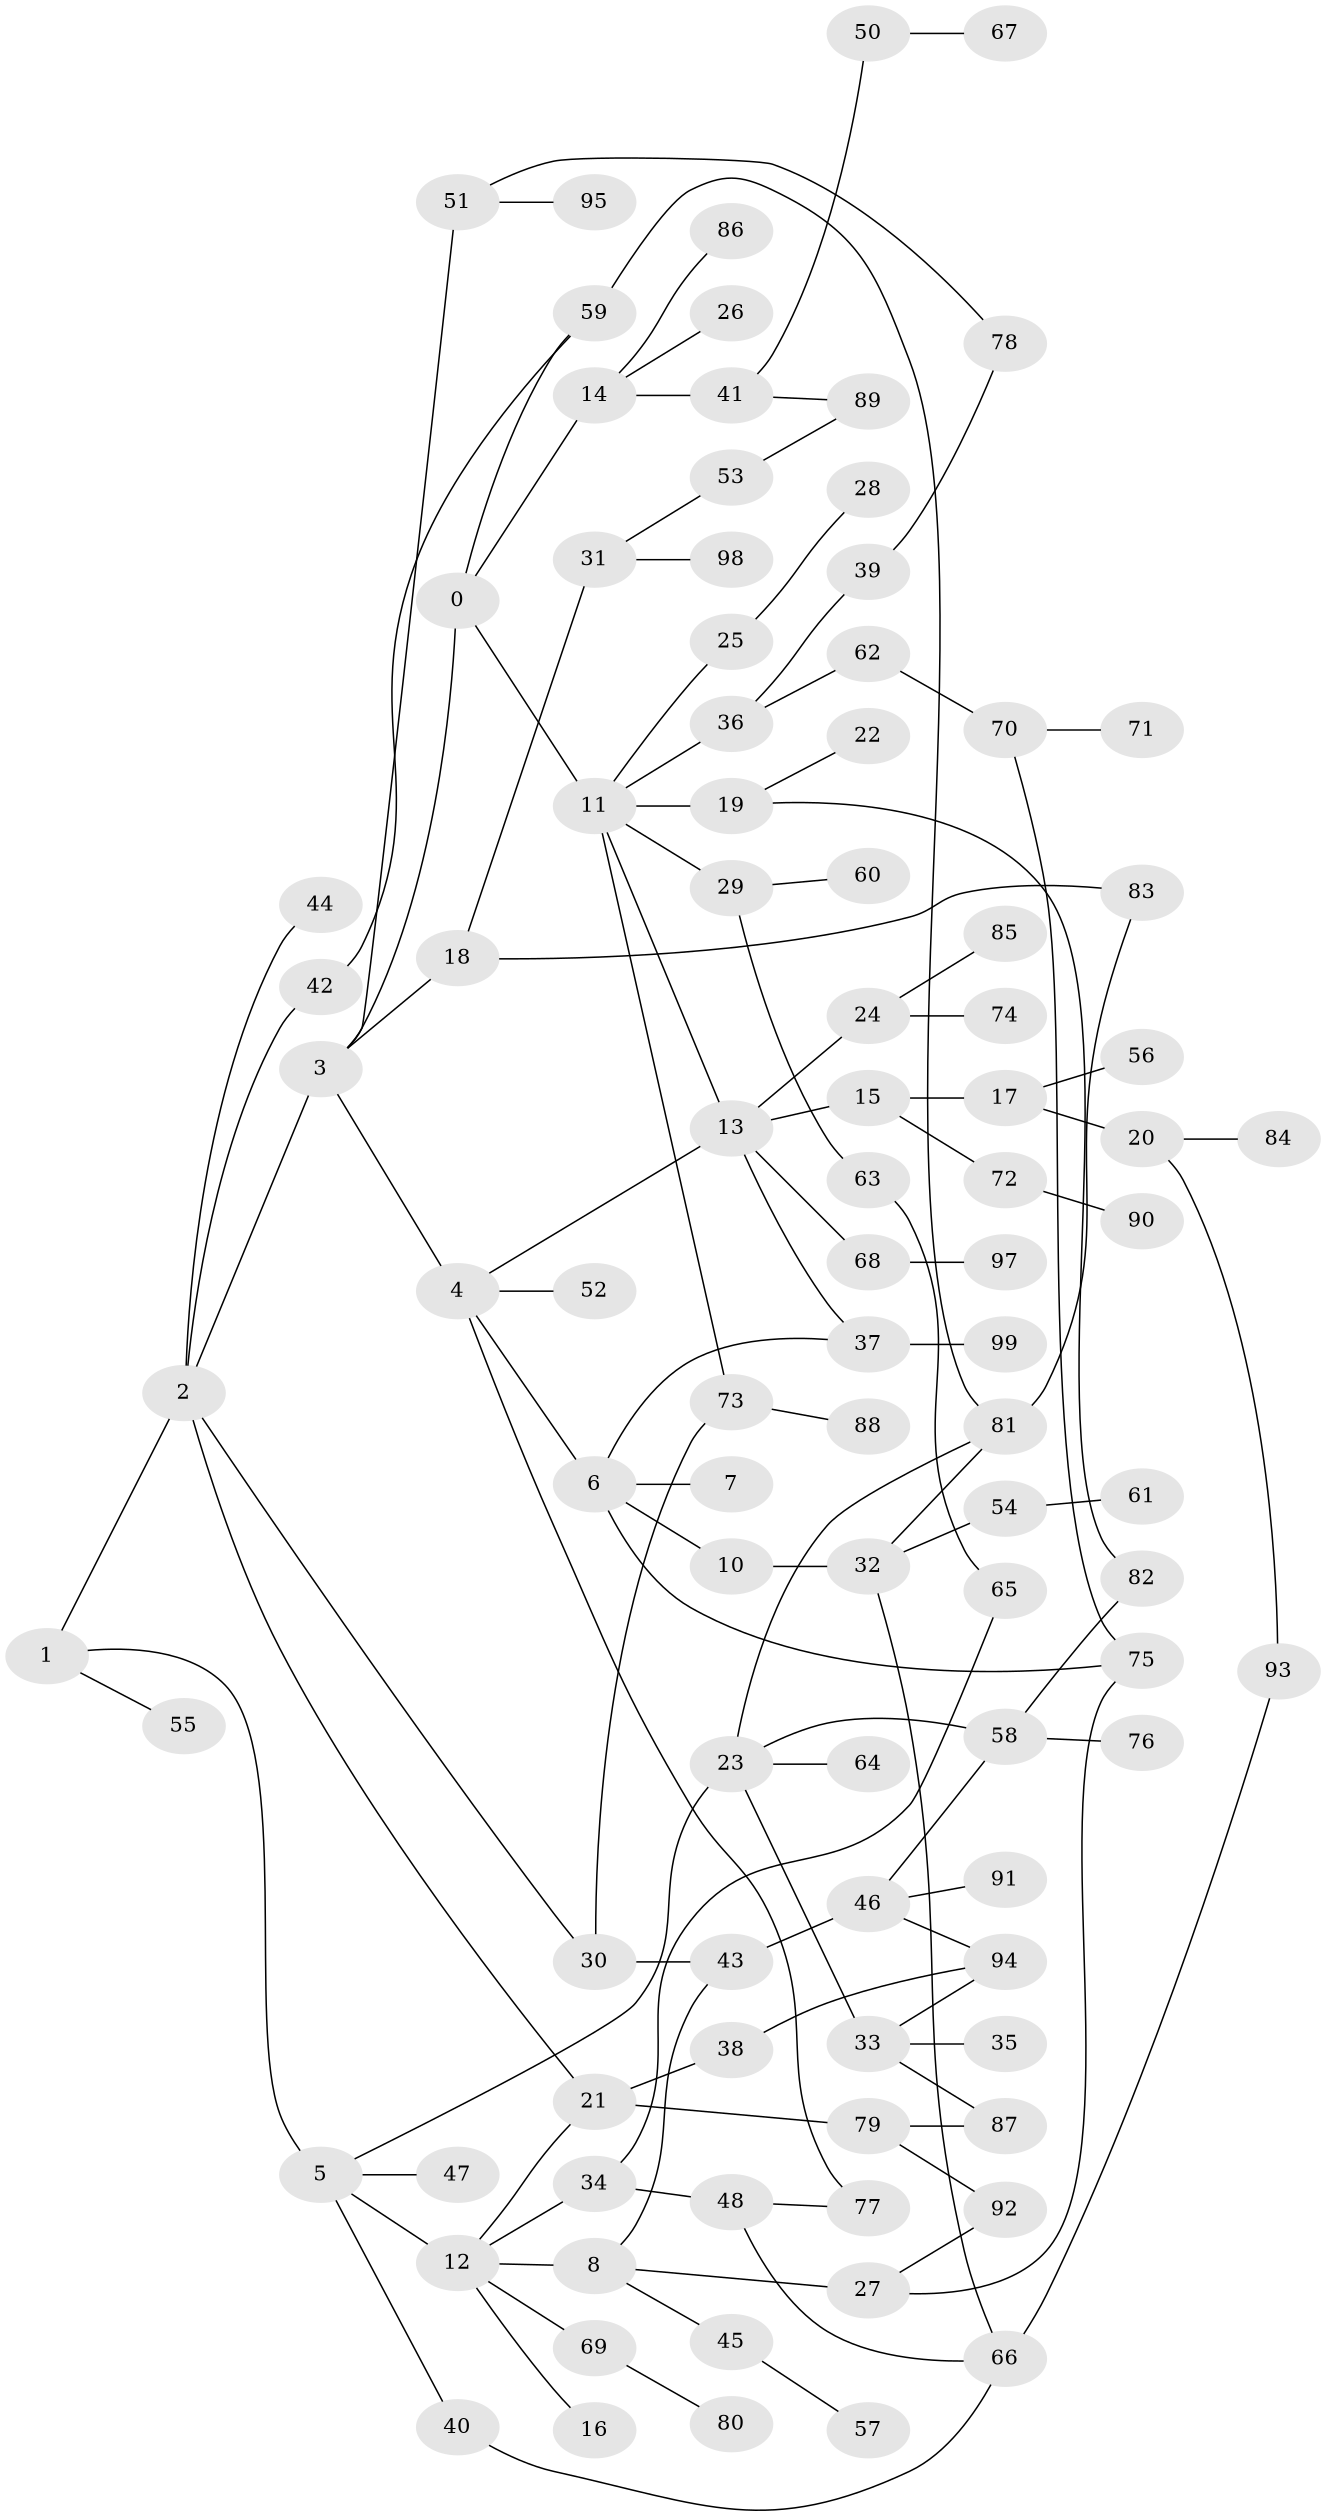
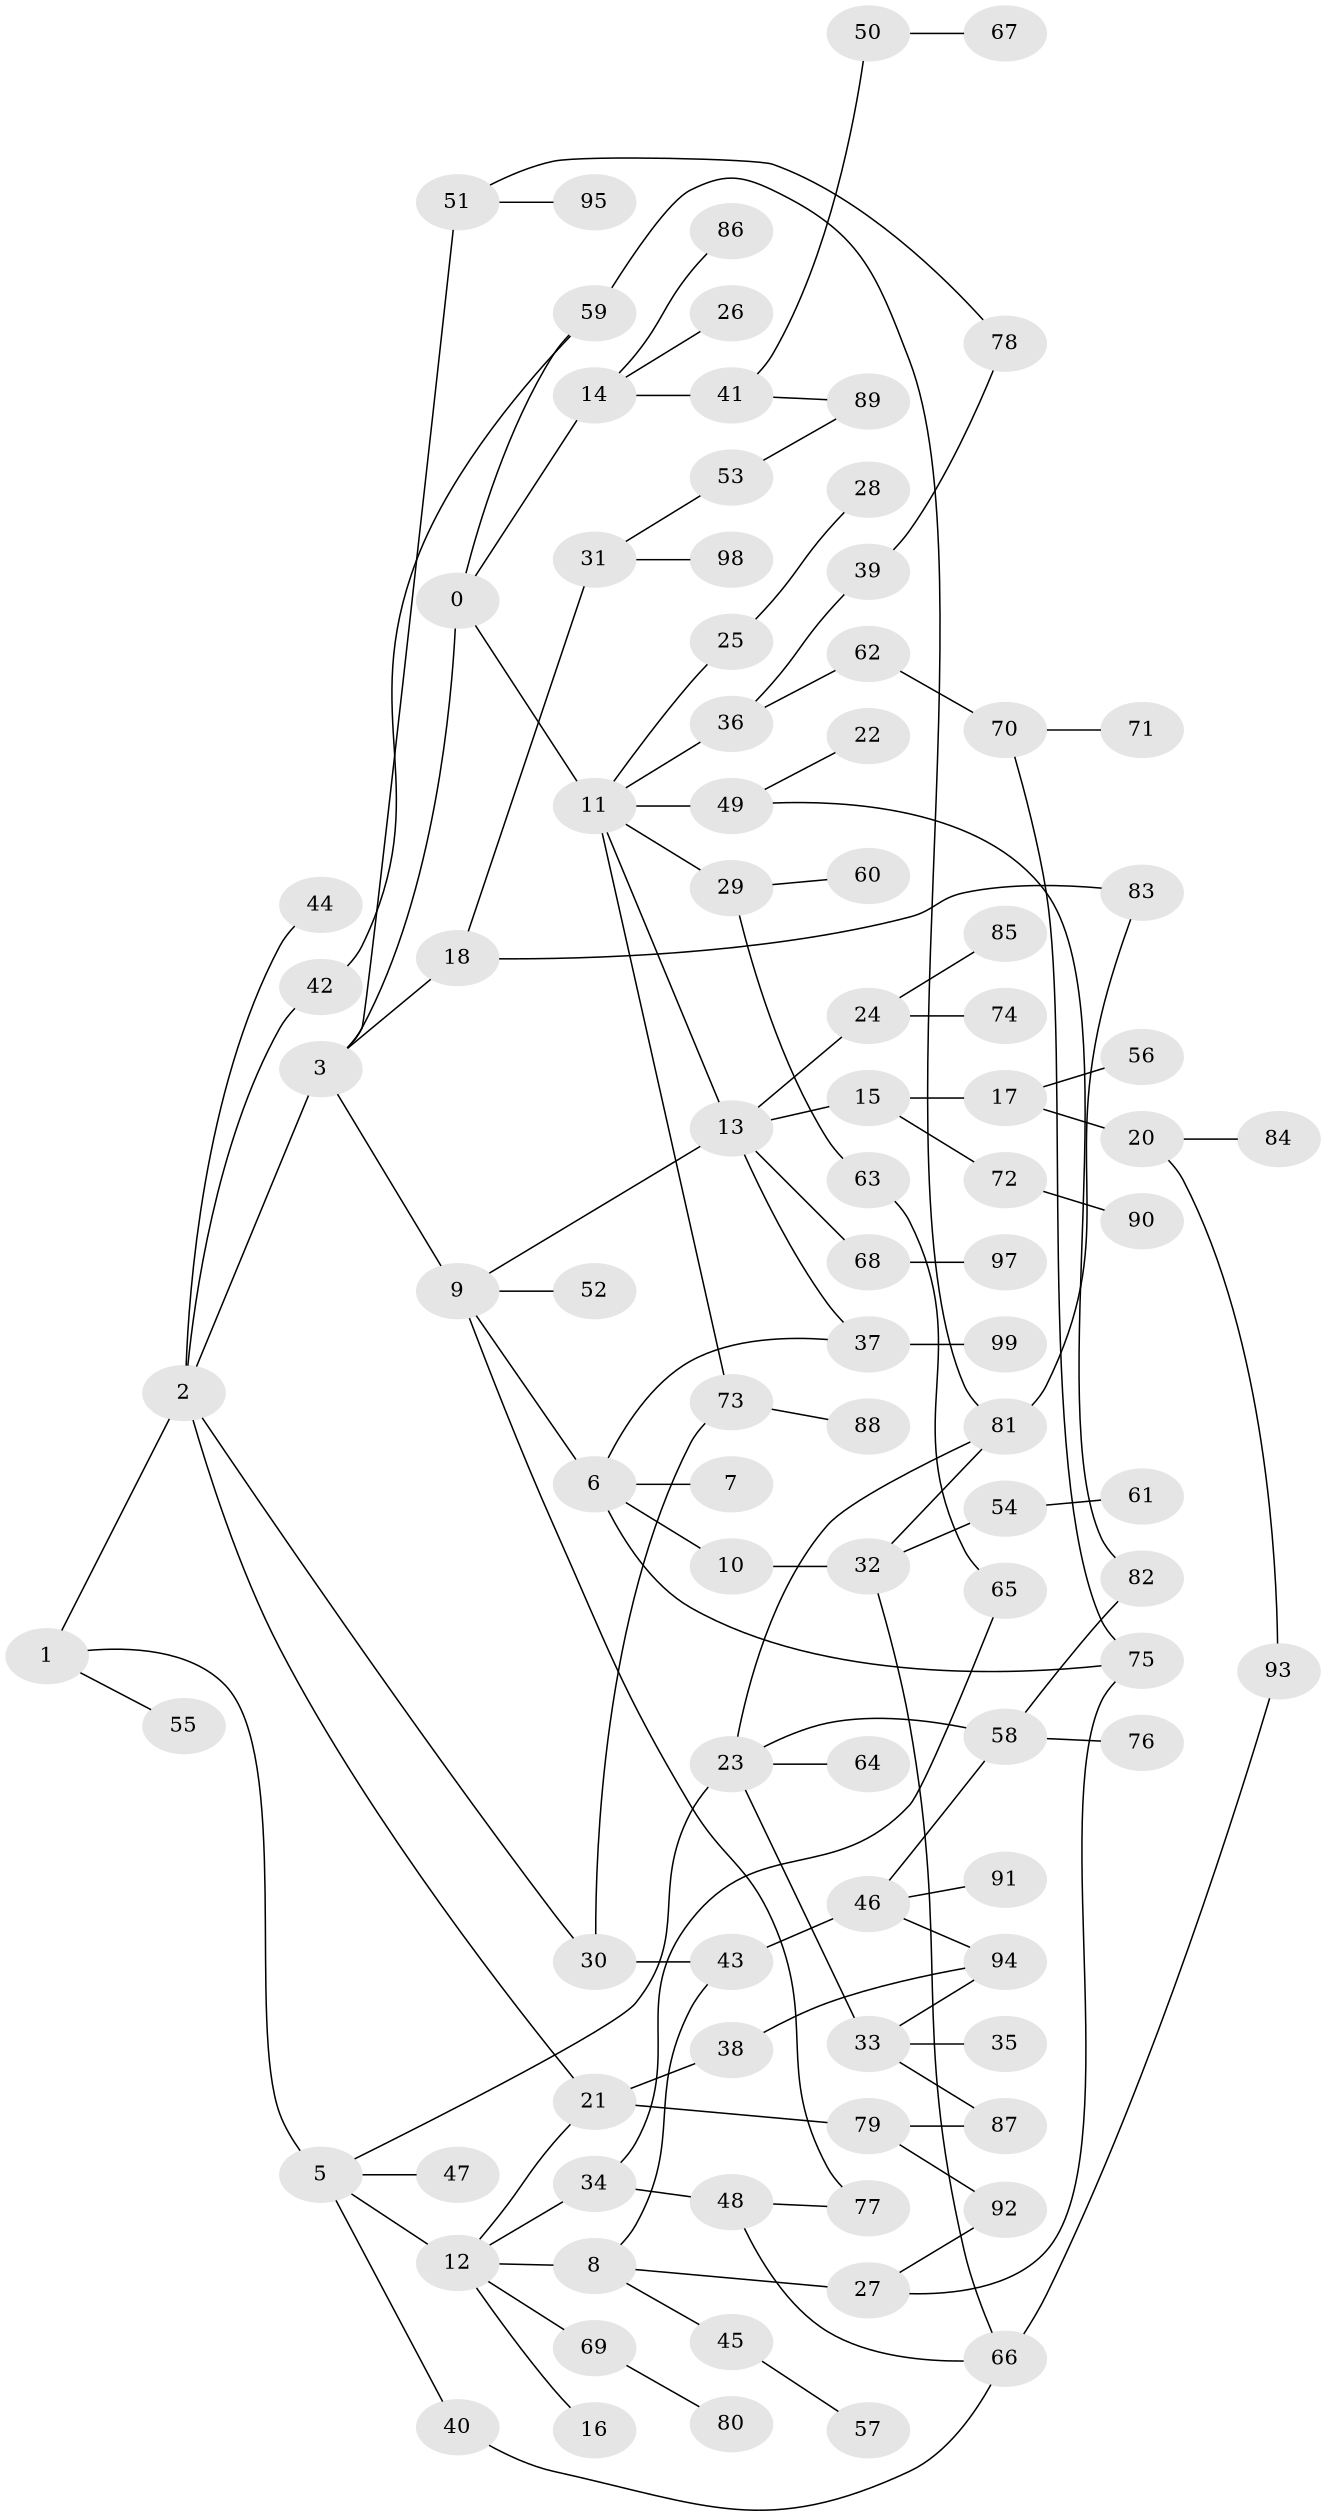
  graph {
    rankdir=LR
    node [color=gray90 style=filled]
    1
    2
    5
    55
    3
    21
    30
    42
    44
    12
    23
    40
    47
-   4
+   4 [label=9]
    n15 [label=0]
    18
    51
    38
    79
    43
    73
    59
    6
    13
    52
    77
    11
    14
    31
    83
    78
    95
    7
    10
    37
    75
    15
    24
    68
    8
    27
    45
    16
    34
    69
    33
    58
    64
    81
    66
    32
    n52 [label=99]
    92
    46
    57
-   19
+   19 [label=49]
    25
    29
    36
    26
    41
    86
    54
    22
    82
    28
    60
    63
    39
    62
    88
    48
    65
    80
    17
    72
    74
    85
    97
    50
    89
    20
    56
    90
    84
    93
    53
    n88 [label=98]
    94
    87
    35
    76
    61
    70
    67
    91
    71
    1 -- 2
    1 -- 5
    1 -- 55
    2 -- 3
    2 -- 21
    2 -- 30
    2 -- 42
    2 -- 44
    5 -- 12
    5 -- 23
    5 -- 40
    5 -- 47
    3 -- 4
    3 -- n15
    3 -- 18
    3 -- 51
    21 -- 38
    21 -- 79
    30 -- 43
    30 -- 73
    42 -- 59
    12 -- 21
    12 -- 8
    12 -- 16
    12 -- 34
    12 -- 69
    23 -- 33
    23 -- 58
    23 -- 64
    23 -- 81
    40 -- 66
    4 -- 6
    4 -- 13
    4 -- 52
    4 -- 77
    n15 -- 59
    n15 -- 11
    n15 -- 14
    18 -- 31
    18 -- 83
    51 -- 78
    51 -- 95
    38 -- 94
    79 -- 92
    79 -- 87
    43 -- 46
    73 -- 88
    59 -- 81
    6 -- 7
    6 -- 10
    6 -- 37
    6 -- 75
    13 -- 37
    13 -- 15
    13 -- 24
    13 -- 68
    11 -- 73
    11 -- 13
    11 -- 19
    11 -- 25
    11 -- 29
    11 -- 36
    14 -- 26
    14 -- 41
    14 -- 86
    31 -- 53
    31 -- n88
    10 -- 32
    37 -- n52
    15 -- 17
    15 -- 72
    24 -- 74
    24 -- 85
    68 -- 97
    8 -- 43
    8 -- 27
    8 -- 45
    27 -- 75
    27 -- 92
    45 -- 57
    34 -- 48
    34 -- 65
    69 -- 80
    33 -- 94
    33 -- 87
    33 -- 35
    58 -- 82
    58 -- 76
    81 -- 83
    66 -- 93
    32 -- 81
    32 -- 66
    32 -- 54
    46 -- 58
    46 -- 94
    46 -- 91
    19 -- 22
    19 -- 82
    25 -- 28
    29 -- 60
    29 -- 63
    36 -- 39
    36 -- 62
    41 -- 50
    41 -- 89
    54 -- 61
    63 -- 65
    39 -- 78
    62 -- 70
    48 -- 77
    48 -- 66
    17 -- 20
    17 -- 56
    72 -- 90
    50 -- 67
    20 -- 84
    20 -- 93
    53 -- 89
    70 -- 75
    70 -- 71
  }
